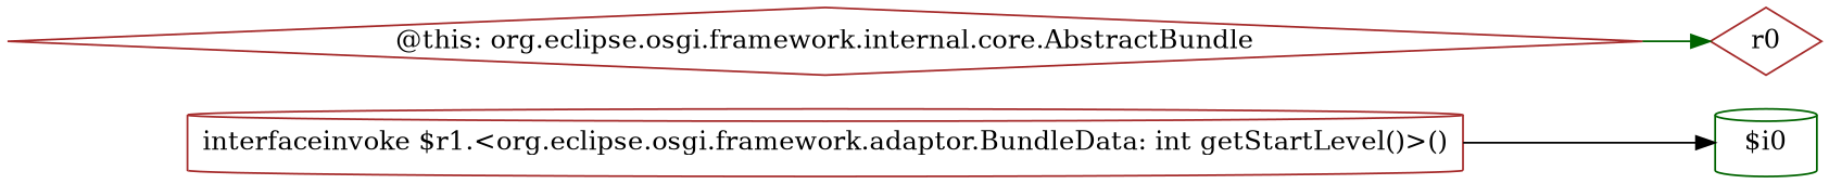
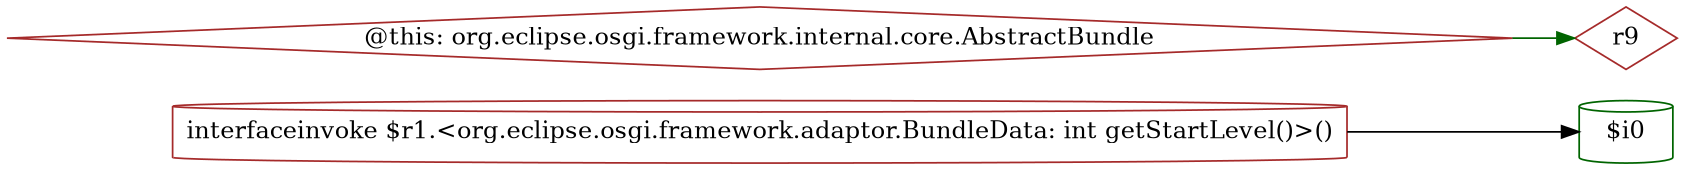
  digraph {
    rankdir=LR
    node [color=brown shape=cylinder]
    edge [arrowhead=normal]
    n1 [label="interfaceinvoke $r1.<org.eclipse.osgi.framework.adaptor.BundleData: int getStartLevel()>()"]
    n2 [label="$i0" color=darkgreen]
    n3 [label="@this: org.eclipse.osgi.framework.internal.core.AbstractBundle" shape=diamond]
-   n4 [label=r0 shape=diamond]
+   n4 [label=r9 shape=diamond]
    n1 -> n2 [color=black]
    n3 -> n4 [color=darkgreen]
  }
